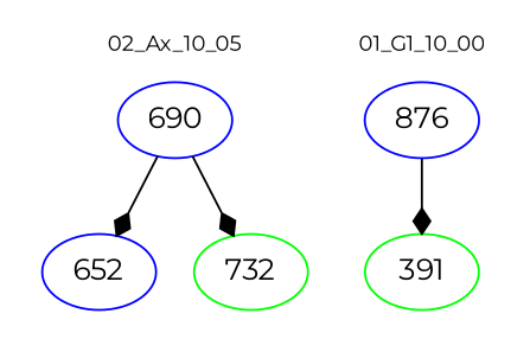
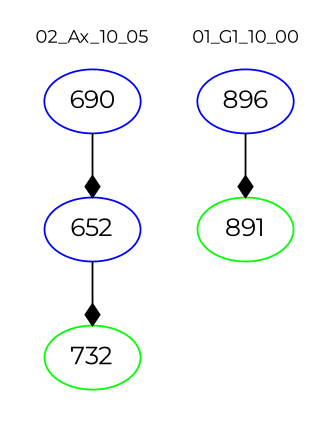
  digraph {
    fontname=Montserrat
    node [color=blue fontname=Montserrat]
    edge [arrowhead=diamond color=black fontname=Montserrat]
    n1 [label=690]
    n2 [label=652]
    n3 [color=green label=732]
-   n4 [label=876]
-   n5 [color=green label=391]
+   n4 [label=896]
+   n5 [color=green label=891]
    subgraph cluster_1 {
      color=white
      fontsize=10
      label="02_Ax_10_05"
      n1
      n2
      n3
    }
    subgraph cluster_2 {
      color=white
      fontsize=10
      label="01_G1_10_00"
      n4
      n5
    }
    n1 -> n2
-   n1 -> n3
+   n2 -> n3
    n4 -> n5
  }
